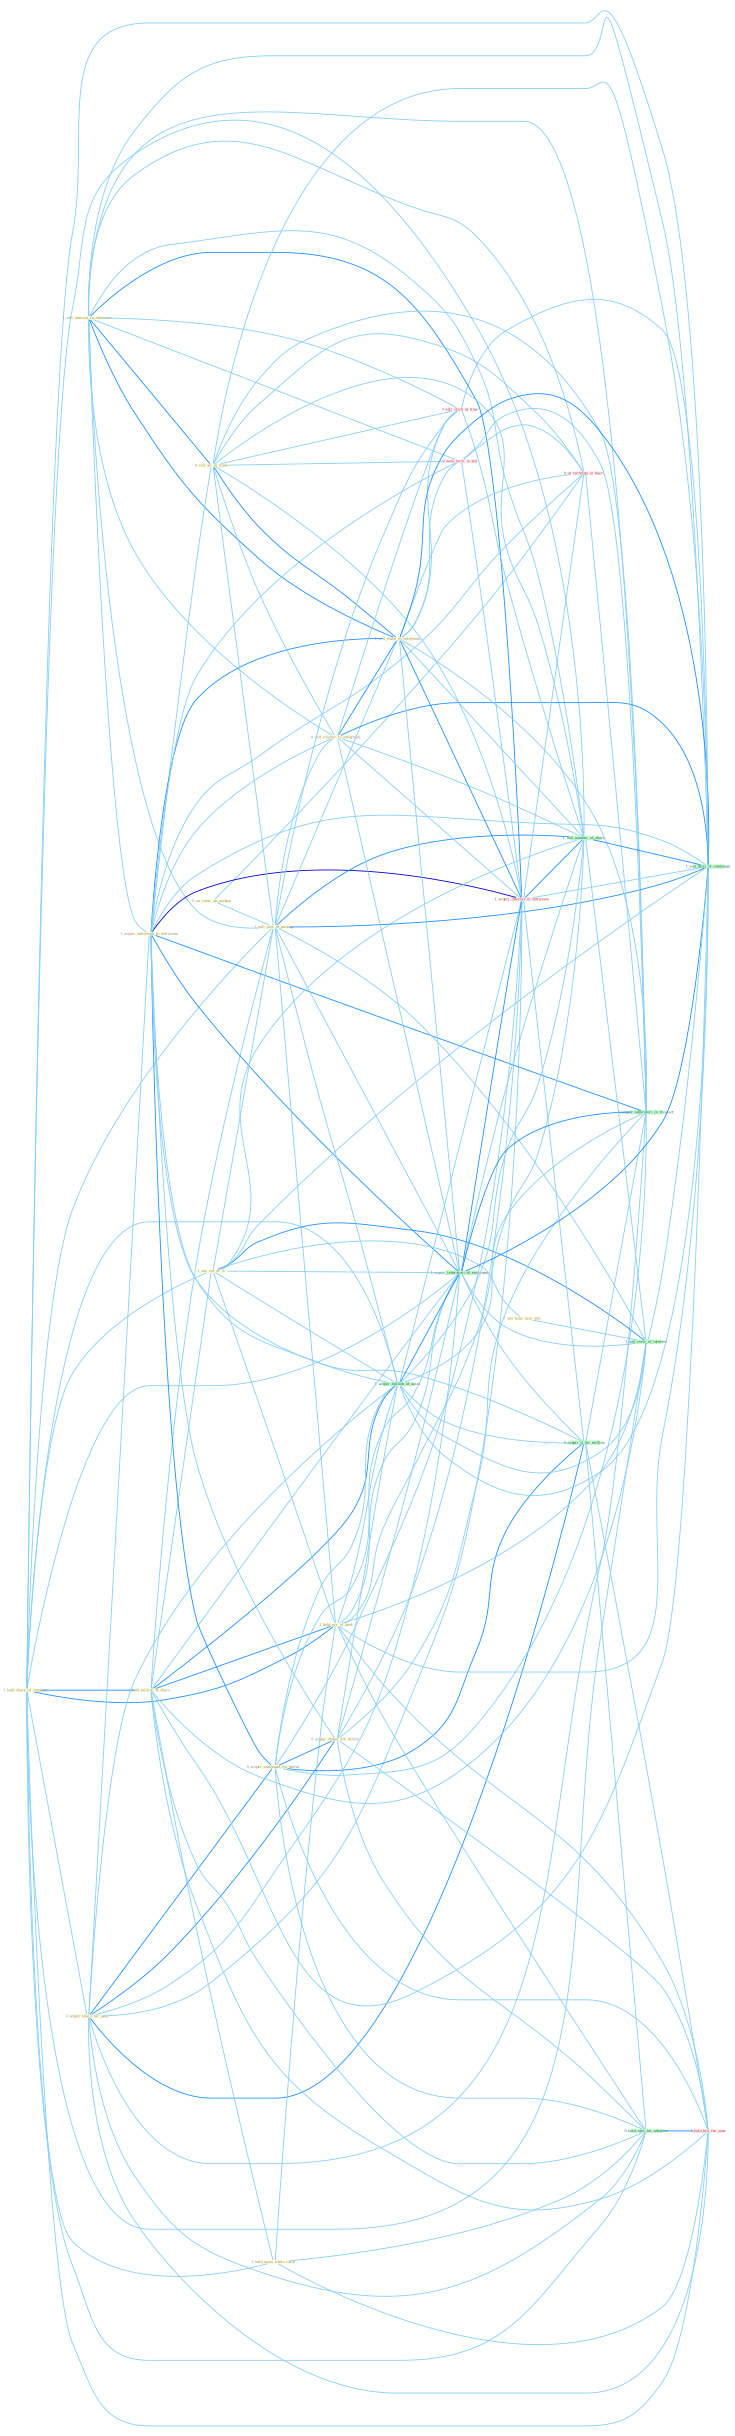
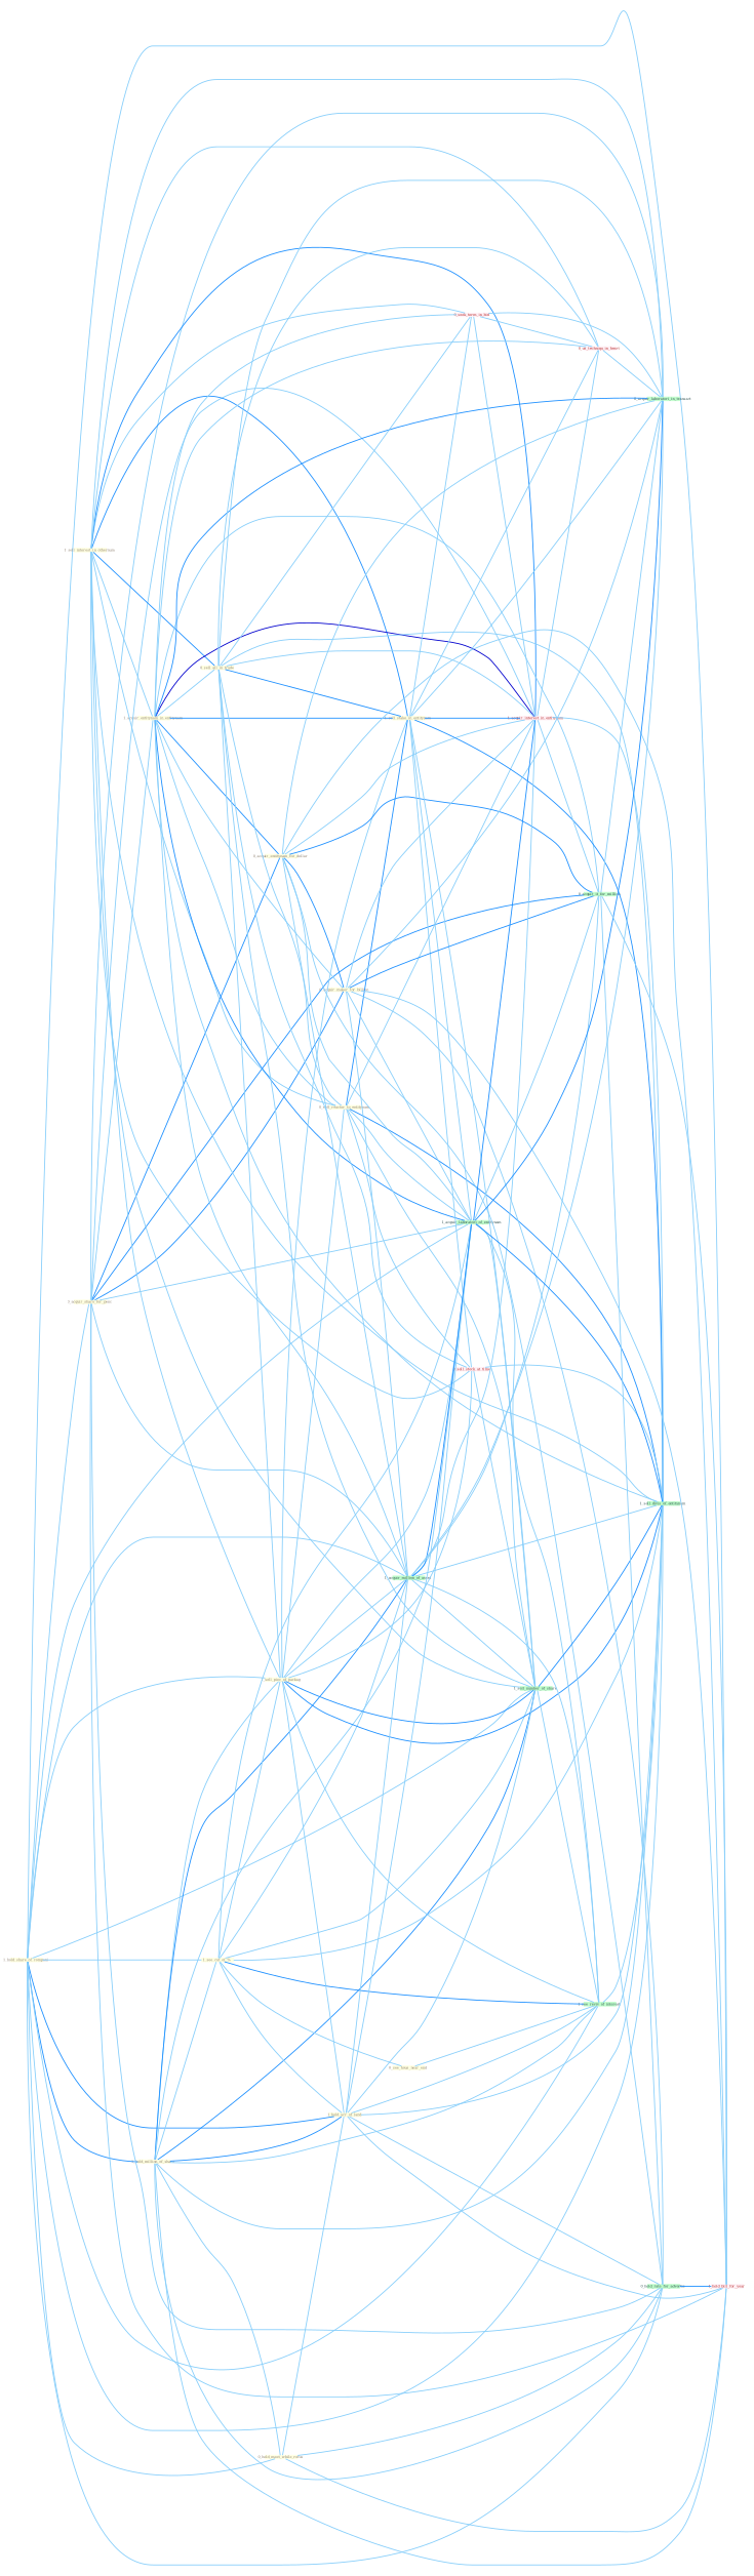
  graph {
    rankdir=LR
    node [color="#ffffe0" fixedsize=true fontcolor="#8b7d6b" fontsize=4 shape=polygon style=filled]
    edge [color="#87cefa" w=1]
-   "0_us_color_on_packag " [height=.06 width=.5]
    "1_hold_share_of_compani " [height=.06 width=.5]
    "0_acquir_share_for_penc " [height=.06 width=.5]
    "1_hold_million_of_share " [height=.06 width=.5]
    "0_hold_meet_while_refus " [height=.06 width=.5]
    "1_sell_interest_in_othernum " [height=.06 width=.5]
    "1_acquir_entitynam_in_entitynam " [height=.06 width=.5]
    "1_see_cut_of_% " [height=.06 width=.5]
    "0_sell_all_in_trade " [height=.06 width=.5]
    "1_sell_piec_of_packag " [height=.06 width=.5]
    "0_see_hous_near_end " [height=.06 width=.5]
    "0_sell_reactor_to_entitynam " [height=.06 width=.5]
    "0_acquir_entitynam_for_dollar " [height=.06 width=.5]
    "1_sell_stake_in_entitynam " [height=.06 width=.5]
    "1_hold_acr_of_land " [height=.06 width=.5]
    "0_acquir_maker_for_billion " [height=.06 width=.5]
    "0_seek_term_in_bid " [color="#fff0f5" fontcolor="#b22222" height=.06 width=.5]
    "1_acquir_interest_in_entitynam " [color="#fff0f5" fontcolor="#b22222" height=.06 width=.5]
    "0_us_techniqu_in_heart " [color="#fff0f5" fontcolor="#b22222" height=.06 width=.5]
    "0_sell_stock_at_time " [color="#fff0f5" fontcolor="#b22222" height=.06 width=.5]
    "1_hold_bill_for_year " [color="#fff0f5" fontcolor="#b22222" height=.06 width=.5]
    "1_acquir_million_of_asset " [color="#BDFCC9" fontcolor="#2f4f4f" height=.06 width=.5]
    "1_acquir_laboratori_of_entitynam " [color="#BDFCC9" fontcolor="#2f4f4f" height=.06 width=.5]
    "0_hold_rate_for_advertis " [color="#BDFCC9" fontcolor="#2f4f4f" height=.06 width=.5]
    "1_sell_number_of_share " [color="#BDFCC9" fontcolor="#2f4f4f" height=.06 width=.5]
    "1_see_reviv_of_interest " [color="#BDFCC9" fontcolor="#2f4f4f" height=.06 width=.5]
    "1_sell_divis_of_entitynam " [color="#BDFCC9" fontcolor="#2f4f4f" height=.06 width=.5]
    "0_acquir_it_for_million " [color="#BDFCC9" fontcolor="#2f4f4f" height=.06 width=.5]
    "0_acquir_laboratori_in_transact " [color="#BDFCC9" fontcolor="#2f4f4f" height=.06 width=.5]
    subgraph sub_1 {
-     "0_us_color_on_packag "
      "1_hold_share_of_compani "
      "0_acquir_share_for_penc "
      "1_hold_million_of_share "
      "0_hold_meet_while_refus "
      "1_sell_interest_in_othernum "
      "1_acquir_entitynam_in_entitynam "
      "1_see_cut_of_% "
      "0_sell_all_in_trade "
      "1_sell_piec_of_packag "
      "0_see_hous_near_end "
      "0_sell_reactor_to_entitynam "
      "0_acquir_entitynam_for_dollar "
      "1_sell_stake_in_entitynam "
      "1_hold_acr_of_land "
      "0_acquir_maker_for_billion "
    }
    subgraph sub_2 {
      "0_seek_term_in_bid "
      "1_acquir_interest_in_entitynam "
      "0_us_techniqu_in_heart "
      "0_sell_stock_at_time "
      "1_hold_bill_for_year "
    }
-   "0_us_color_on_packag " -- "1_sell_piec_of_packag "
-   "0_us_color_on_packag " -- "0_us_techniqu_in_heart "
    "1_hold_share_of_compani " -- "0_acquir_share_for_penc "
    "1_hold_share_of_compani " -- "1_hold_million_of_share " [color="#1e90ff" w=2]
    "1_hold_share_of_compani " -- "0_hold_meet_while_refus "
    "1_hold_share_of_compani " -- "1_see_cut_of_% "
    "1_hold_share_of_compani " -- "1_sell_piec_of_packag "
    "1_hold_share_of_compani " -- "1_hold_acr_of_land " [color="#1e90ff" w=2]
    "1_hold_share_of_compani " -- "1_hold_bill_for_year "
    "1_hold_share_of_compani " -- "1_acquir_million_of_asset "
    "1_hold_share_of_compani " -- "1_acquir_laboratori_of_entitynam "
    "1_hold_share_of_compani " -- "0_hold_rate_for_advertis "
    "1_hold_share_of_compani " -- "1_sell_number_of_share "
    "1_hold_share_of_compani " -- "1_see_reviv_of_interest "
    "1_hold_share_of_compani " -- "1_sell_divis_of_entitynam "
    "0_acquir_share_for_penc " -- "1_acquir_entitynam_in_entitynam "
    "0_acquir_share_for_penc " -- "0_acquir_entitynam_for_dollar " [color="#1e90ff" w=2]
    "0_acquir_share_for_penc " -- "0_acquir_maker_for_billion " [color="#1e90ff" w=2]
    "0_acquir_share_for_penc " -- "1_acquir_interest_in_entitynam "
    "0_acquir_share_for_penc " -- "1_hold_bill_for_year "
    "0_acquir_share_for_penc " -- "1_acquir_million_of_asset "
    "0_acquir_share_for_penc " -- "1_acquir_laboratori_of_entitynam "
    "0_acquir_share_for_penc " -- "0_hold_rate_for_advertis "
    "0_acquir_share_for_penc " -- "0_acquir_it_for_million " [color="#1e90ff" w=2]
    "0_acquir_share_for_penc " -- "0_acquir_laboratori_in_transact "
    "1_hold_million_of_share " -- "0_hold_meet_while_refus "
    "1_hold_million_of_share " -- "1_see_cut_of_% "
    "1_hold_million_of_share " -- "1_sell_piec_of_packag "
    "1_hold_million_of_share " -- "1_hold_acr_of_land " [color="#1e90ff" w=2]
    "1_hold_million_of_share " -- "1_hold_bill_for_year "
    "1_hold_million_of_share " -- "1_acquir_million_of_asset " [color="#1e90ff" w=2]
    "1_hold_million_of_share " -- "1_acquir_laboratori_of_entitynam "
    "1_hold_million_of_share " -- "0_hold_rate_for_advertis "
-   "1_acquir_interest_in_entitynam " -- "1_sell_number_of_share " [color="#1e90ff" w=2]
+   "1_hold_million_of_share " -- "1_sell_number_of_share " [color="#1e90ff" w=2]
    "1_hold_million_of_share " -- "1_see_reviv_of_interest "
    "1_hold_million_of_share " -- "1_sell_divis_of_entitynam "
    "0_hold_meet_while_refus " -- "1_hold_acr_of_land "
    "0_hold_meet_while_refus " -- "1_hold_bill_for_year "
    "0_hold_meet_while_refus " -- "0_hold_rate_for_advertis "
    "1_sell_interest_in_othernum " -- "1_acquir_entitynam_in_entitynam "
    "1_sell_interest_in_othernum " -- "0_sell_all_in_trade " [color="#1e90ff" w=2]
    "1_sell_interest_in_othernum " -- "1_sell_piec_of_packag "
    "1_sell_interest_in_othernum " -- "0_sell_reactor_to_entitynam "
    "1_sell_interest_in_othernum " -- "1_sell_stake_in_entitynam " [color="#1e90ff" w=2]
    "1_sell_interest_in_othernum " -- "0_seek_term_in_bid "
    "1_sell_interest_in_othernum " -- "1_acquir_interest_in_entitynam " [color="#1e90ff" w=2]
    "1_sell_interest_in_othernum " -- "0_us_techniqu_in_heart "
    "1_sell_interest_in_othernum " -- "0_sell_stock_at_time "
    "1_sell_interest_in_othernum " -- "1_sell_number_of_share "
    "1_sell_interest_in_othernum " -- "1_sell_divis_of_entitynam "
    "1_sell_interest_in_othernum " -- "0_acquir_laboratori_in_transact "
    "1_acquir_entitynam_in_entitynam " -- "0_sell_all_in_trade "
    "1_acquir_entitynam_in_entitynam " -- "0_sell_reactor_to_entitynam "
    "1_acquir_entitynam_in_entitynam " -- "0_acquir_entitynam_for_dollar " [color="#1e90ff" w=2]
    "1_acquir_entitynam_in_entitynam " -- "1_sell_stake_in_entitynam " [color="#1e90ff" w=2]
    "1_acquir_entitynam_in_entitynam " -- "0_acquir_maker_for_billion "
    "1_acquir_entitynam_in_entitynam " -- "0_seek_term_in_bid "
    "1_acquir_entitynam_in_entitynam " -- "1_acquir_interest_in_entitynam " [color="#0000cd" w=3]
    "1_acquir_entitynam_in_entitynam " -- "0_us_techniqu_in_heart "
    "1_acquir_entitynam_in_entitynam " -- "1_acquir_million_of_asset "
    "1_acquir_entitynam_in_entitynam " -- "1_acquir_laboratori_of_entitynam " [color="#1e90ff" w=2]
    "1_acquir_entitynam_in_entitynam " -- "1_sell_divis_of_entitynam "
    "1_acquir_entitynam_in_entitynam " -- "0_acquir_it_for_million "
    "1_acquir_entitynam_in_entitynam " -- "0_acquir_laboratori_in_transact " [color="#1e90ff" w=2]
    "1_see_cut_of_% " -- "1_sell_piec_of_packag "
    "1_see_cut_of_% " -- "0_see_hous_near_end "
    "1_see_cut_of_% " -- "1_hold_acr_of_land "
    "1_see_cut_of_% " -- "1_acquir_million_of_asset "
    "1_see_cut_of_% " -- "1_acquir_laboratori_of_entitynam "
    "1_see_cut_of_% " -- "1_sell_number_of_share "
    "1_see_cut_of_% " -- "1_see_reviv_of_interest " [color="#1e90ff" w=2]
    "1_see_cut_of_% " -- "1_sell_divis_of_entitynam "
    "0_sell_all_in_trade " -- "1_sell_piec_of_packag "
    "0_sell_all_in_trade " -- "0_sell_reactor_to_entitynam "
    "0_sell_all_in_trade " -- "1_sell_stake_in_entitynam " [color="#1e90ff" w=2]
    "0_sell_all_in_trade " -- "0_seek_term_in_bid "
    "0_sell_all_in_trade " -- "1_acquir_interest_in_entitynam "
    "0_sell_all_in_trade " -- "0_us_techniqu_in_heart "
    "0_sell_all_in_trade " -- "0_sell_stock_at_time "
    "0_sell_all_in_trade " -- "1_sell_number_of_share "
    "0_sell_all_in_trade " -- "1_sell_divis_of_entitynam "
    "0_sell_all_in_trade " -- "0_acquir_laboratori_in_transact "
    "1_sell_piec_of_packag " -- "0_sell_reactor_to_entitynam "
    "1_sell_piec_of_packag " -- "1_sell_stake_in_entitynam "
    "1_sell_piec_of_packag " -- "1_hold_acr_of_land "
    "1_sell_piec_of_packag " -- "0_sell_stock_at_time "
    "1_sell_piec_of_packag " -- "1_acquir_million_of_asset "
    "1_sell_piec_of_packag " -- "1_acquir_laboratori_of_entitynam "
    "1_sell_piec_of_packag " -- "1_sell_number_of_share " [color="#1e90ff" w=2]
    "1_sell_piec_of_packag " -- "1_see_reviv_of_interest "
    "1_sell_piec_of_packag " -- "1_sell_divis_of_entitynam " [color="#1e90ff" w=2]
    "0_see_hous_near_end " -- "1_see_reviv_of_interest "
    "0_sell_reactor_to_entitynam " -- "1_sell_stake_in_entitynam " [color="#1e90ff" w=2]
    "0_sell_reactor_to_entitynam " -- "1_acquir_interest_in_entitynam "
    "0_sell_reactor_to_entitynam " -- "0_sell_stock_at_time "
    "0_sell_reactor_to_entitynam " -- "1_acquir_laboratori_of_entitynam "
    "0_sell_reactor_to_entitynam " -- "1_sell_number_of_share "
    "0_sell_reactor_to_entitynam " -- "1_sell_divis_of_entitynam " [color="#1e90ff" w=2]
    "0_acquir_entitynam_for_dollar " -- "0_acquir_maker_for_billion " [color="#1e90ff" w=2]
    "0_acquir_entitynam_for_dollar " -- "1_acquir_interest_in_entitynam "
    "0_acquir_entitynam_for_dollar " -- "1_hold_bill_for_year "
    "0_acquir_entitynam_for_dollar " -- "1_acquir_million_of_asset "
    "0_acquir_entitynam_for_dollar " -- "1_acquir_laboratori_of_entitynam "
    "0_acquir_entitynam_for_dollar " -- "0_hold_rate_for_advertis "
    "0_acquir_entitynam_for_dollar " -- "0_acquir_it_for_million " [color="#1e90ff" w=2]
    "0_acquir_entitynam_for_dollar " -- "0_acquir_laboratori_in_transact "
    "1_sell_stake_in_entitynam " -- "0_seek_term_in_bid "
    "1_sell_stake_in_entitynam " -- "1_acquir_interest_in_entitynam " [color="#1e90ff" w=2]
    "1_sell_stake_in_entitynam " -- "0_us_techniqu_in_heart "
    "1_sell_stake_in_entitynam " -- "0_sell_stock_at_time "
    "1_sell_stake_in_entitynam " -- "1_acquir_laboratori_of_entitynam "
    "1_sell_stake_in_entitynam " -- "1_sell_number_of_share "
    "1_sell_stake_in_entitynam " -- "1_sell_divis_of_entitynam " [color="#1e90ff" w=2]
    "1_sell_stake_in_entitynam " -- "0_acquir_laboratori_in_transact "
    "1_hold_acr_of_land " -- "1_hold_bill_for_year "
    "1_hold_acr_of_land " -- "1_acquir_million_of_asset "
    "1_hold_acr_of_land " -- "1_acquir_laboratori_of_entitynam "
    "1_hold_acr_of_land " -- "0_hold_rate_for_advertis "
    "1_hold_acr_of_land " -- "1_sell_number_of_share "
    "1_hold_acr_of_land " -- "1_see_reviv_of_interest "
    "1_hold_acr_of_land " -- "1_sell_divis_of_entitynam "
    "0_acquir_maker_for_billion " -- "1_acquir_interest_in_entitynam "
    "0_acquir_maker_for_billion " -- "1_hold_bill_for_year "
    "0_acquir_maker_for_billion " -- "1_acquir_million_of_asset "
    "0_acquir_maker_for_billion " -- "1_acquir_laboratori_of_entitynam "
    "0_acquir_maker_for_billion " -- "0_hold_rate_for_advertis "
+   "0_acquir_maker_for_billion " -- "0_acquir_it_for_million " [color="#1e90ff" w=2]
    "0_acquir_maker_for_billion " -- "0_acquir_laboratori_in_transact "
    "0_seek_term_in_bid " -- "1_acquir_interest_in_entitynam "
    "0_seek_term_in_bid " -- "0_us_techniqu_in_heart "
    "0_seek_term_in_bid " -- "0_acquir_laboratori_in_transact "
    "1_acquir_interest_in_entitynam " -- "0_us_techniqu_in_heart "
    "1_acquir_interest_in_entitynam " -- "1_sell_divis_of_entitynam "
    "1_acquir_interest_in_entitynam " -- "0_acquir_it_for_million "
    "0_us_techniqu_in_heart " -- "0_acquir_laboratori_in_transact "
    "0_sell_stock_at_time " -- "1_sell_number_of_share "
    "0_sell_stock_at_time " -- "1_sell_divis_of_entitynam "
    "1_acquir_million_of_asset " -- "1_acquir_interest_in_entitynam "
    "1_acquir_million_of_asset " -- "1_acquir_laboratori_of_entitynam " [color="#1e90ff" w=2]
    "1_acquir_million_of_asset " -- "1_sell_number_of_share "
    "1_acquir_million_of_asset " -- "1_see_reviv_of_interest "
    "1_acquir_million_of_asset " -- "1_sell_divis_of_entitynam "
    "1_acquir_million_of_asset " -- "0_acquir_it_for_million "
    "1_acquir_million_of_asset " -- "0_acquir_laboratori_in_transact "
    "1_acquir_laboratori_of_entitynam " -- "1_acquir_interest_in_entitynam " [color="#1e90ff" w=2]
    "1_acquir_laboratori_of_entitynam " -- "1_sell_number_of_share "
    "1_acquir_laboratori_of_entitynam " -- "1_see_reviv_of_interest "
    "1_acquir_laboratori_of_entitynam " -- "1_sell_divis_of_entitynam " [color="#1e90ff" w=2]
    "1_acquir_laboratori_of_entitynam " -- "0_acquir_it_for_million "
    "1_acquir_laboratori_of_entitynam " -- "0_acquir_laboratori_in_transact " [color="#1e90ff" w=2]
    "0_hold_rate_for_advertis " -- "1_hold_bill_for_year " [color="#1e90ff" w=2]
    "1_sell_number_of_share " -- "1_see_reviv_of_interest "
    "1_sell_number_of_share " -- "1_sell_divis_of_entitynam " [color="#1e90ff" w=2]
    "1_see_reviv_of_interest " -- "1_sell_divis_of_entitynam "
    "0_acquir_it_for_million " -- "1_hold_bill_for_year "
    "0_acquir_it_for_million " -- "0_hold_rate_for_advertis "
    "0_acquir_it_for_million " -- "0_acquir_laboratori_in_transact "
  }
